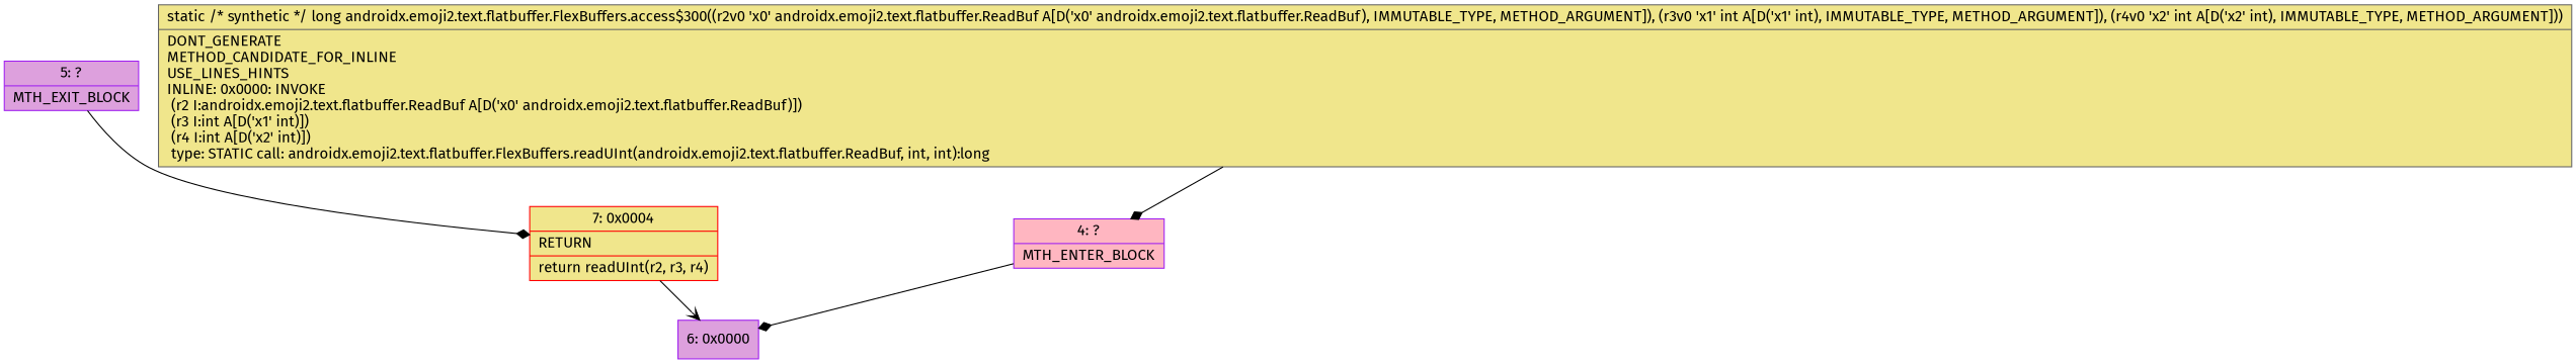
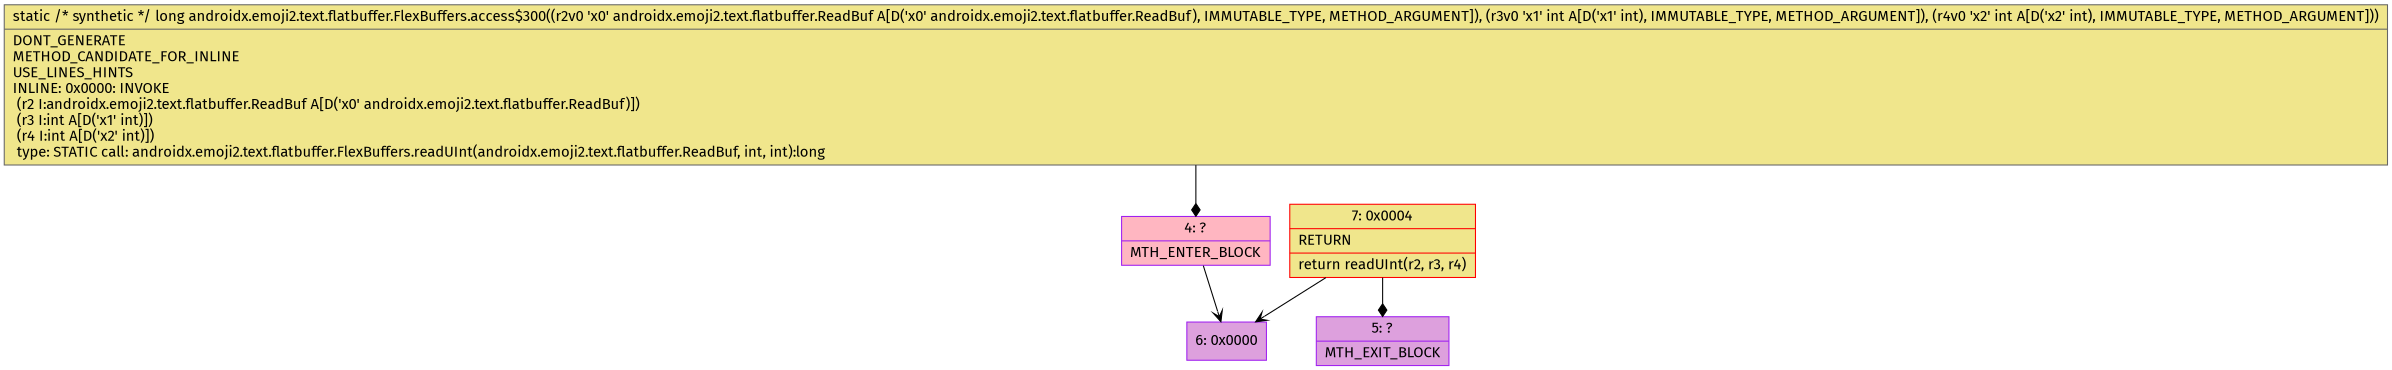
  digraph {
    fontname="Fira Sans"
    node [color=purple fillcolor=plum fontname="Fira Sans" shape=record style=filled]
    edge [arrowhead=vee fontname="Fira Sans"]
    n1 [fillcolor=lightpink label="{4\:\ ?|MTH_ENTER_BLOCK\l}"]
    n2 [label="{6\:\ 0x0000}"]
    n3 [color=red fillcolor=khaki label="{7\:\ 0x0004|RETURN\l|return readUInt(r2, r3, r4)\l}"]
    n4 [label="{5\:\ ?|MTH_EXIT_BLOCK\l}"]
    n5 [color=gray40 fillcolor=khaki label="{static \/* synthetic *\/ long androidx.emoji2.text.flatbuffer.FlexBuffers.access$300((r2v0 'x0' androidx.emoji2.text.flatbuffer.ReadBuf A[D('x0' androidx.emoji2.text.flatbuffer.ReadBuf), IMMUTABLE_TYPE, METHOD_ARGUMENT]), (r3v0 'x1' int A[D('x1' int), IMMUTABLE_TYPE, METHOD_ARGUMENT]), (r4v0 'x2' int A[D('x2' int), IMMUTABLE_TYPE, METHOD_ARGUMENT]))  | DONT_GENERATE\lMETHOD_CANDIDATE_FOR_INLINE\lUSE_LINES_HINTS\lINLINE: 0x0000: INVOKE  \l  (r2 I:androidx.emoji2.text.flatbuffer.ReadBuf A[D('x0' androidx.emoji2.text.flatbuffer.ReadBuf)])\l  (r3 I:int A[D('x1' int)])\l  (r4 I:int A[D('x2' int)])\l type: STATIC call: androidx.emoji2.text.flatbuffer.FlexBuffers.readUInt(androidx.emoji2.text.flatbuffer.ReadBuf, int, int):long\l}"]
-   n1 -> n2 [arrowhead=diamond]
+   n1 -> n2
    n3 -> n2
-   n4 -> n3 [arrowhead=diamond]
+   n3 -> n4 [arrowhead=diamond]
    n5 -> n1 [arrowhead=diamond]
  }
